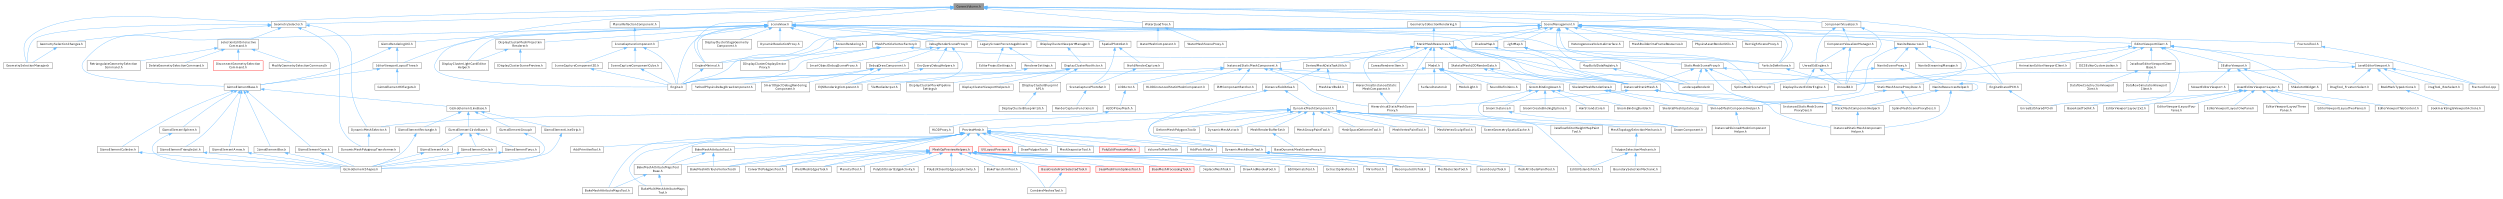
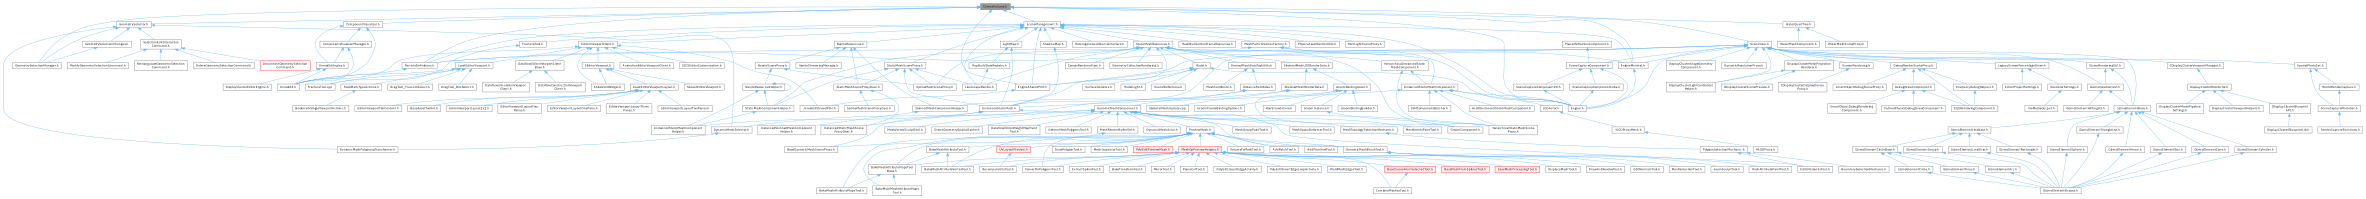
  digraph {
    fontname="IBM Plex Sans"
    node [color=grey40 fillcolor=white fontname="IBM Plex Sans" fontsize=10 shape=box style=filled]
    edge [color=steelblue1 dir=back fontname="IBM Plex Sans" fontsize=10 labelfontname=Helvetica labelfontsize=10 style=solid]
    n1 [color=gray40 fillcolor=grey60 fontcolor=black height=0.2 label="ConvexVolume.h" width=0.4]
    n2 [height=0.2 label="ComponentVisualizer.h" width=0.4]
    n3 [height=0.2 label="Engine.h" width=0.4]
    n4 [height=0.2 label="EngineMinimal.h" width=0.4]
    n5 [height=0.2 label="EngineSharedPCH.h" width=0.4]
    n6 [height=0.2 label="GeometrySelectionManager.h" width=0.4]
    n7 [height=0.2 label="GeometrySelector.h" width=0.4]
    n8 [height=0.2 label="ParticleDefinitions.h" width=0.4]
    n9 [height=0.2 label="SceneManagement.h" width=0.4]
    n10 [height=0.2 label="SceneView.h" width=0.4]
    n11 [height=0.2 label="WaterQuadTree.h" width=0.4]
    n12 [height=0.2 label="ComponentVisualizerManager.h" width=0.4]
    n13 [height=0.2 label="UnrealEd.h" width=0.4]
    n14 [height=0.2 label="UnrealEdEngine.h" width=0.4]
    n15 [height=0.2 label="UnrealEdSharedPCH.h" width=0.4]
    n16 [height=0.2 label="DynamicMeshPolygroupTransformer.h" width=0.4]
    n17 [height=0.2 label="DynamicMeshSelector.h" width=0.4]
    n18 [height=0.2 label="GeometrySelectionChanges.h" width=0.4]
    n19 [height=0.2 label="SelectionEditInteractive\lCommand.h" width=0.4]
    n20 [height=0.2 label="EditorViewportClient.h" width=0.4]
    n21 [height=0.2 label="FractureTool.h" width=0.4]
    n22 [height=0.2 label="HeterogeneousVolumeInterface.h" width=0.4]
    n23 [height=0.2 label="LandscapeRender.h" width=0.4]
    n24 [height=0.2 label="LightMap.h" width=0.4]
    n25 [height=0.2 label="MeshBuilderOneFrameResources.h" width=0.4]
    n26 [height=0.2 label="MeshParticleVertexFactory.h" width=0.4]
    n27 [height=0.2 label="NaniteResources.h" width=0.4]
    n28 [height=0.2 label="PhysicsAssetRenderUtils.h" width=0.4]
    n29 [height=0.2 label="RectLightSceneProxy.h" width=0.4]
    n30 [height=0.2 label="ShadowMap.h" width=0.4]
    n31 [height=0.2 label="StaticMeshResources.h" width=0.4]
    n32 [height=0.2 label="StaticMeshSceneProxy.h" width=0.4]
    n33 [height=0.2 label="InstancedStaticMesh.h" width=0.4]
    n34 [height=0.2 label="DebugRenderSceneProxy.h" width=0.4]
    n35 [height=0.2 label="DisplayClusterLightCardEditor\lHelper.h" width=0.4]
    n36 [height=0.2 label="DisplayClusterMeshProjection\lRenderer.h" width=0.4]
    n37 [height=0.2 label="DisplayClusterStageGeometry\lComponent.h" width=0.4]
    n38 [height=0.2 label="DynamicResolutionProxy.h" width=0.4]
    n39 [height=0.2 label="GizmoElementBase.h" width=0.4]
    n40 [height=0.2 label="GizmoRenderingUtil.h" width=0.4]
-   n41 [height=0.2 label="EditorViewportLayoutThree.h" width=0.4]
+   n41 [height=0.2 label="GizmoViewContext.h" width=0.4]
    n42 [height=0.2 label="IDisplayClusterViewportManager.h" width=0.4]
    n43 [height=0.2 label="LegacyScreenPercentageDriver.h" width=0.4]
    n44 [height=0.2 label="SceneCaptureComponent.h" width=0.4]
    n45 [height=0.2 label="ScreenRendering.h" width=0.4]
    n46 [height=0.2 label="SpatialPhotoSet.h" width=0.4]
    n47 [height=0.2 label="WaterMeshComponent.h" width=0.4]
    n48 [height=0.2 label="WaterMeshSceneProxy.h" width=0.4]
    n49 [height=0.2 label="DisplayClusterEditorEngine.h" width=0.4]
    n50 [height=0.2 label="DeleteGeometrySelectionCommand.h" width=0.4]
    n51 [color=red height=0.2 label="DisconnectGeometrySelection\lCommand.h" width=0.4]
    n52 [height=0.2 label="ModifyGeometrySelectionCommand.h" width=0.4]
    n53 [height=0.2 label="RetriangulateGeometrySelection\lCommand.h" width=0.4]
    n54 [height=0.2 label="AnimationEditorViewportClient.h" width=0.4]
    n55 [height=0.2 label="DataflowEditorViewportClient\lBase.h" width=0.4]
    n56 [height=0.2 label="ISCSEditorCustomization.h" width=0.4]
    n57 [height=0.2 label="LevelEditorViewport.h" width=0.4]
    n58 [height=0.2 label="SEditorViewport.h" width=0.4]
    n59 [height=0.2 label="SSkeletonWidget.h" width=0.4]
    n60 [height=0.2 label="FractureTool.cpp" width=0.4]
    n61 [height=0.2 label="MapBuildDataRegistry.h" width=0.4]
    n62 [height=0.2 label="NaniteSceneProxy.h" width=0.4]
    n63 [height=0.2 label="NaniteStreamingManager.h" width=0.4]
    n64 [height=0.2 label="SkinnedMeshComponentHelper.h" width=0.4]
    n65 [height=0.2 label="StaticMeshSceneProxyDesc.h" width=0.4]
    n66 [height=0.2 label="HierarchicalStaticMeshScene\lProxy.h" width=0.4]
    n67 [height=0.2 label="SplineMeshSceneProxy.h" width=0.4]
    n68 [height=0.2 label="StaticMeshComponentHelper.h" width=0.4]
    n69 [height=0.2 label="CanvasRendererItem.h" width=0.4]
    n70 [height=0.2 label="DerivedMeshDataTaskUtils.h" width=0.4]
    n71 [height=0.2 label="GeometryCollectionRendering.h" width=0.4]
    n72 [height=0.2 label="HierarchicalInstancedStatic\lMeshComponent.h" width=0.4]
    n73 [height=0.2 label="InstancedStaticMeshComponent.h" width=0.4]
    n74 [height=0.2 label="Model.h" width=0.4]
    n75 [height=0.2 label="SkeletalMeshLODRenderData.h" width=0.4]
    n76 [height=0.2 label="DataflowConstructionViewport\lClient.h" width=0.4]
    n77 [height=0.2 label="DataflowSimulationViewport\lClient.h" width=0.4]
    n78 [height=0.2 label="BookMarkTypeActions.h" width=0.4]
    n79 [height=0.2 label="DragTool_BoxSelect.h" width=0.4]
    n80 [height=0.2 label="DragTool_FrustumSelect.h" width=0.4]
    n81 [height=0.2 label="AssetEditorViewportLayout.h" width=0.4]
    n82 [height=0.2 label="SAssetEditorViewport.h" width=0.4]
    n83 [height=0.2 label="BookmarkSingleViewportActions.h" width=0.4]
    n84 [height=0.2 label="BaseAssetToolkit.h" width=0.4]
    n85 [height=0.2 label="EditorViewportLayout2x2.h" width=0.4]
    n86 [height=0.2 label="EditorViewportLayoutFour\lPanes.h" width=0.4]
    n87 [height=0.2 label="EditorViewportLayoutOnePane.h" width=0.4]
    n88 [height=0.2 label="EditorViewportLayoutThree\lPanes.h" width=0.4]
    n89 [height=0.2 label="EditorViewportLayoutTwoPanes.h" width=0.4]
    n90 [height=0.2 label="EditorViewportTabContent.h" width=0.4]
    n91 [height=0.2 label="InstancedStaticMeshComponent\lHelper.h" width=0.4]
    n92 [height=0.2 label="InstancedStaticMeshScene\lProxyDesc.h" width=0.4]
    n93 [height=0.2 label="NaniteResourcesHelper.h" width=0.4]
    n94 [height=0.2 label="InstancedSkinnedMeshComponent\lHelper.h" width=0.4]
    n95 [height=0.2 label="SplineMeshSceneProxyDesc.h" width=0.4]
    n96 [height=0.2 label="DistanceFieldAtlas.h" width=0.4]
    n97 [height=0.2 label="MeshCardBuild.h" width=0.4]
    n98 [height=0.2 label="HLODInstancedStaticMeshComponent.h" width=0.4]
    n99 [height=0.2 label="ISMComponentBatcher.h" width=0.4]
    n100 [height=0.2 label="LODActor.h" width=0.4]
    n101 [height=0.2 label="ModelLight.h" width=0.4]
    n102 [height=0.2 label="SoundDefinitions.h" width=0.4]
    n103 [height=0.2 label="SurfaceIterators.h" width=0.4]
    n104 [height=0.2 label="GroomBindingAsset.h" width=0.4]
    n105 [height=0.2 label="SkeletalMeshRenderData.h" width=0.4]
    n106 [height=0.2 label="BaseDynamicMeshSceneProxy.h" width=0.4]
    n107 [height=0.2 label="DynamicMeshComponent.h" width=0.4]
    n108 [height=0.2 label="DataflowEditorWeightMapPaint\lTool.h" width=0.4]
    n109 [height=0.2 label="DeformMeshPolygonsTool.h" width=0.4]
    n110 [height=0.2 label="DynamicMeshActor.h" width=0.4]
    n111 [height=0.2 label="DynamicMeshBrushTool.h" width=0.4]
    n112 [height=0.2 label="EditUVIslandsTool.h" width=0.4]
    n113 [height=0.2 label="MeshGroupPaintTool.h" width=0.4]
    n114 [height=0.2 label="MeshRenderBufferSet.h" width=0.4]
    n115 [height=0.2 label="MeshSpaceDeformerTool.h" width=0.4]
    n116 [height=0.2 label="MeshTopologySelectionMechanic.h" width=0.4]
    n117 [height=0.2 label="MeshVertexPaintTool.h" width=0.4]
    n118 [height=0.2 label="MeshVertexSculptTool.h" width=0.4]
    n119 [height=0.2 label="PreviewMesh.h" width=0.4]
    n120 [height=0.2 label="SceneGeometrySpatialCache.h" width=0.4]
    n121 [height=0.2 label="MeshAttributePaintTool.h" width=0.4]
    n122 [height=0.2 label="MeshSelectionTool.h" width=0.4]
    n123 [height=0.2 label="SeamSculptTool.h" width=0.4]
    n124 [height=0.2 label="PolygonSelectionMechanic.h" width=0.4]
    n125 [height=0.2 label="AddPatchTool.h" width=0.4]
    n126 [height=0.2 label="AddPrimitiveTool.h" width=0.4]
    n127 [height=0.2 label="BakeMeshAttributeMapsTool.h" width=0.4]
    n128 [height=0.2 label="BakeMeshAttributeMapsTool\lBase.h" width=0.4]
    n129 [height=0.2 label="BakeMultiMeshAttributeMaps\lTool.h" width=0.4]
    n130 [height=0.2 label="BakeMeshAttributeTool.h" width=0.4]
    n131 [height=0.2 label="BakeMeshAttributeVertexTool.h" width=0.4]
    n132 [height=0.2 label="ConvertToPolygonsTool.h" width=0.4]
    n133 [height=0.2 label="DrawPolygonTool.h" width=0.4]
    n134 [height=0.2 label="MeshInspectorTool.h" width=0.4]
    n135 [color=red fillcolor="#FFF0F0" height=0.2 label="MeshOpPreviewHelpers.h" width=0.4]
    n136 [height=0.2 label="WeldMeshEdgesTool.h" width=0.4]
    n137 [color=red fillcolor="#FFF0F0" height=0.2 label="PolyEditPreviewMesh.h" width=0.4]
    n138 [color=red fillcolor="#FFF0F0" height=0.2 label="UVLayoutPreview.h" width=0.4]
    n139 [height=0.2 label="VolumeToMeshTool.h" width=0.4]
    n140 [height=0.2 label="BoundarySelectionMechanic.h" width=0.4]
    n141 [height=0.2 label="BakeTransformTool.h" width=0.4]
    n142 [color=red fillcolor="#FFF0F0" height=0.2 label="BaseCreateFromSelectedTool.h" width=0.4]
    n143 [height=0.2 label="CombineMeshesTool.h" width=0.4]
    n144 [color=red fillcolor="#FFF0F0" height=0.2 label="BaseMeshFromSplinesTool.h" width=0.4]
    n145 [color=red fillcolor="#FFF0F0" height=0.2 label="BaseMeshProcessingTool.h" width=0.4]
    n146 [height=0.2 label="DisplaceMeshTool.h" width=0.4]
    n147 [height=0.2 label="DrawAndRevolveTool.h" width=0.4]
    n148 [height=0.2 label="EditNormalsTool.h" width=0.4]
    n149 [height=0.2 label="ExtractSplineTool.h" width=0.4]
    n150 [height=0.2 label="MirrorTool.h" width=0.4]
    n151 [height=0.2 label="PlaneCutTool.h" width=0.4]
    n152 [height=0.2 label="PolyEditInsertEdgeActivity.h" width=0.4]
    n153 [height=0.2 label="PolyEditInsertEdgeLoopActivity.h" width=0.4]
    n154 [height=0.2 label="RecomputeUVsTool.h" width=0.4]
    n155 [height=0.2 label="HLODProxyMesh.h" width=0.4]
    n156 [height=0.2 label="HLODProxy.h" width=0.4]
    n157 [height=0.2 label="GroomBindingBuilder.h" width=0.4]
    n158 [height=0.2 label="GroomComponent.h" width=0.4]
    n159 [height=0.2 label="GroomCreateBindingOptions.h" width=0.4]
    n160 [height=0.2 label="GroomInstance.h" width=0.4]
    n161 [height=0.2 label="HairStrandsCore.h" width=0.4]
    n162 [height=0.2 label="SkeletalMeshUpdate.cpp" width=0.4]
    n163 [height=0.2 label="DebugDrawComponent.h" width=0.4]
    n164 [height=0.2 label="EQSRenderingComponent.h" width=0.4]
    n165 [height=0.2 label="EnvQueryDebugHelpers.h" width=0.4]
    n166 [height=0.2 label="SmartObjectDebugSceneProxy.h" width=0.4]
    n167 [height=0.2 label="IDisplayClusterScenePreview.h" width=0.4]
    n168 [height=0.2 label="GizmoElementArrow.h" width=0.4]
    n169 [height=0.2 label="GizmoElementBox.h" width=0.4]
    n170 [height=0.2 label="GizmoElementCone.h" width=0.4]
    n171 [height=0.2 label="GizmoElementCylinder.h" width=0.4]
    n172 [height=0.2 label="GizmoElementLineBase.h" width=0.4]
    n173 [height=0.2 label="GizmoElementSphere.h" width=0.4]
    n174 [height=0.2 label="GizmoElementTriangleList.h" width=0.4]
    n175 [height=0.2 label="GizmoElementHitTargets.h" width=0.4]
    n176 [height=0.2 label="DisplayClusterRootActor.h" width=0.4]
    n177 [height=0.2 label="EditorProjectSettings.h" width=0.4]
    n178 [height=0.2 label="RendererSettings.h" width=0.4]
    n179 [height=0.2 label="SceneCaptureComponent2D.h" width=0.4]
    n180 [height=0.2 label="SceneCaptureComponentCube.h" width=0.4]
    n181 [height=0.2 label="IDisplayClusterDisplayDevice\lProxy.h" width=0.4]
    n182 [height=0.2 label="SceneCapturePhotoSet.h" width=0.4]
    n183 [height=0.2 label="WorldRenderCapture.h" width=0.4]
    n184 [height=0.2 label="PathedPhysicsDebugDrawComponent.h" width=0.4]
    n185 [height=0.2 label="SmartObjectDebugRendering\lComponent.h" width=0.4]
    n186 [height=0.2 label="GizmoElementShapes.h" width=0.4]
    n187 [height=0.2 label="GizmoElementCircleBase.h" width=0.4]
    n188 [height=0.2 label="GizmoElementGroup.h" width=0.4]
    n189 [height=0.2 label="GizmoElementLineStrip.h" width=0.4]
    n190 [height=0.2 label="GizmoElementRectangle.h" width=0.4]
    n191 [height=0.2 label="GizmoElementArc.h" width=0.4]
    n192 [height=0.2 label="GizmoElementCircle.h" width=0.4]
    n193 [height=0.2 label="GizmoElementTorus.h" width=0.4]
    n194 [height=0.2 label="DisplayClusterMoviePipeline\lSettings.h" width=0.4]
    n195 [height=0.2 label="DisplayClusterViewportHelpers.h" width=0.4]
    n196 [height=0.2 label="IDisplayClusterBlueprint\lAPI.h" width=0.4]
    n197 [height=0.2 label="DisplayClusterBlueprintLib.h" width=0.4]
    n198 [height=0.2 label="FileMediaOutput.h" width=0.4]
    n199 [height=0.2 label="PlanarReflectionComponent.h" width=0.4]
    n200 [height=0.2 label="RenderCaptureFunctions.h" width=0.4]
    n1 -> n2
    n1 -> n3
    n1 -> n4
    n1 -> n5
    n1 -> n6
    n1 -> n7
    n1 -> n8
    n1 -> n9
    n1 -> n10
    n1 -> n11
    n2 -> n12
    n2 -> n13
    n2 -> n14
    n4 -> n3
    n5 -> n15
    n7 -> n6
    n7 -> n16
    n7 -> n17
    n7 -> n18
    n7 -> n19
    n8 -> n13
    n9 -> n3
    n9 -> n4
+   n9 -> n5
    n9 -> n8
    n9 -> n20
    n9 -> n21
    n9 -> n22
    n9 -> n23
    n9 -> n24
    n9 -> n25
    n9 -> n26
    n9 -> n27
    n9 -> n28
    n9 -> n29
    n9 -> n30
    n9 -> n31
    n9 -> n32
    n10 -> n3
    n10 -> n4
    n10 -> n5
    n10 -> n8
    n10 -> n33
    n10 -> n34
    n10 -> n35
    n10 -> n36
    n10 -> n37
    n10 -> n38
    n10 -> n39
    n10 -> n40
    n10 -> n41
    n10 -> n42
    n10 -> n43
    n10 -> n44
    n10 -> n45
    n10 -> n46
    n11 -> n47
    n11 -> n48
    n12 -> n13
    n12 -> n14
    n14 -> n13
    n14 -> n49
    n17 -> n16
    n18 -> n6
    n19 -> n50
    n19 -> n51
    n19 -> n52
    n19 -> n53
    n20 -> n13
    n20 -> n15
    n20 -> n54
    n20 -> n55
    n20 -> n56
    n20 -> n57
    n20 -> n58
    n20 -> n59
    n21 -> n60
    n24 -> n33
    n24 -> n61
    n26 -> n3
    n26 -> n4
    n26 -> n8
    n27 -> n62
    n27 -> n63
    n27 -> n64
    n27 -> n65
    n30 -> n33
    n31 -> n23
    n31 -> n33
    n31 -> n66
    n31 -> n67
    n31 -> n68
    n31 -> n69
    n31 -> n70
-   n71 -> n31
+   n31 -> n71
    n31 -> n72
    n31 -> n73
    n31 -> n74
    n31 -> n75
    n32 -> n23
    n32 -> n33
    n32 -> n65
    n32 -> n67
    n32 -> n68
    n33 -> n66
    n33 -> n91
    n33 -> n92
    n34 -> n163
    n34 -> n164
    n34 -> n165
    n34 -> n166
    n36 -> n35
    n36 -> n167
    n39 -> n168
    n39 -> n169
    n39 -> n170
    n39 -> n171
    n39 -> n172
    n39 -> n173
    n39 -> n174
    n40 -> n39
    n40 -> n41
    n41 -> n39
    n41 -> n175
    n42 -> n176
    n43 -> n177
    n43 -> n178
    n44 -> n3
    n44 -> n179
    n44 -> n180
    n45 -> n181
    n46 -> n182
    n46 -> n183
    n55 -> n76
    n55 -> n77
    n57 -> n13
    n57 -> n60
    n57 -> n78
    n57 -> n79
    n57 -> n80
    n58 -> n59
    n58 -> n81
    n58 -> n82
    n61 -> n23
    n62 -> n67
    n62 -> n93
    n64 -> n94
    n65 -> n92
    n65 -> n95
    n68 -> n91
    n70 -> n96
    n70 -> n97
    n72 -> n66
    n73 -> n3
    n73 -> n33
    n73 -> n66
-   n73 -> n72
+   n72 -> n73
    n73 -> n98
    n73 -> n99
    n73 -> n100
    n74 -> n3
    n74 -> n5
    n74 -> n101
    n74 -> n102
    n74 -> n103
    n75 -> n104
    n75 -> n105
    n78 -> n83
    n81 -> n84
    n81 -> n85
    n81 -> n86
    n81 -> n87
    n81 -> n88
    n81 -> n89
    n81 -> n90
    n93 -> n68
    n93 -> n91
    n93 -> n93
    n96 -> n106
    n96 -> n107
    n100 -> n155
    n104 -> n157
    n104 -> n158
    n104 -> n159
    n104 -> n160
    n104 -> n161
    n105 -> n64
    n105 -> n162
    n107 -> n17
    n107 -> n108
    n107 -> n109
    n107 -> n110
    n107 -> n111
    n107 -> n112
    n107 -> n113
    n107 -> n114
    n107 -> n115
    n107 -> n116
    n107 -> n117
    n107 -> n118
    n107 -> n119
    n107 -> n120
    n111 -> n121
    n111 -> n122
    n111 -> n123
    n114 -> n106
    n116 -> n124
    n119 -> n111
    n119 -> n125
    n119 -> n126
    n119 -> n127
    n119 -> n128
    n119 -> n129
    n119 -> n130
    n119 -> n131
    n119 -> n132
    n119 -> n133
    n119 -> n134
    n119 -> n135
-   n119 -> n136
    n119 -> n137
    n119 -> n138
    n119 -> n139
    n124 -> n112
    n124 -> n140
    n128 -> n127
    n128 -> n129
    n130 -> n128
    n130 -> n131
    n135 -> n128
    n135 -> n131
    n135 -> n132
    n135 -> n136
    n135 -> n141
    n135 -> n142
    n135 -> n143
    n135 -> n144
    n135 -> n145
    n135 -> n146
    n135 -> n147
    n135 -> n148
    n135 -> n149
    n135 -> n150
    n135 -> n151
    n135 -> n152
    n135 -> n153
    n135 -> n154
    n138 -> n154
    n142 -> n143
    n155 -> n156
    n160 -> n158
    n163 -> n164
    n163 -> n184
    n163 -> n185
    n165 -> n164
    n168 -> n186
    n169 -> n186
    n170 -> n186
    n171 -> n186
    n172 -> n187
    n172 -> n188
    n172 -> n189
    n172 -> n190
    n173 -> n186
    n174 -> n186
    n176 -> n194
    n176 -> n195
    n176 -> n196
    n178 -> n198
    n179 -> n3
    n180 -> n3
    n182 -> n200
    n183 -> n182
    n187 -> n191
    n187 -> n192
    n187 -> n193
    n188 -> n186
    n189 -> n186
    n190 -> n186
    n191 -> n186
    n192 -> n186
    n193 -> n186
    n196 -> n197
    n199 -> n44
  }
